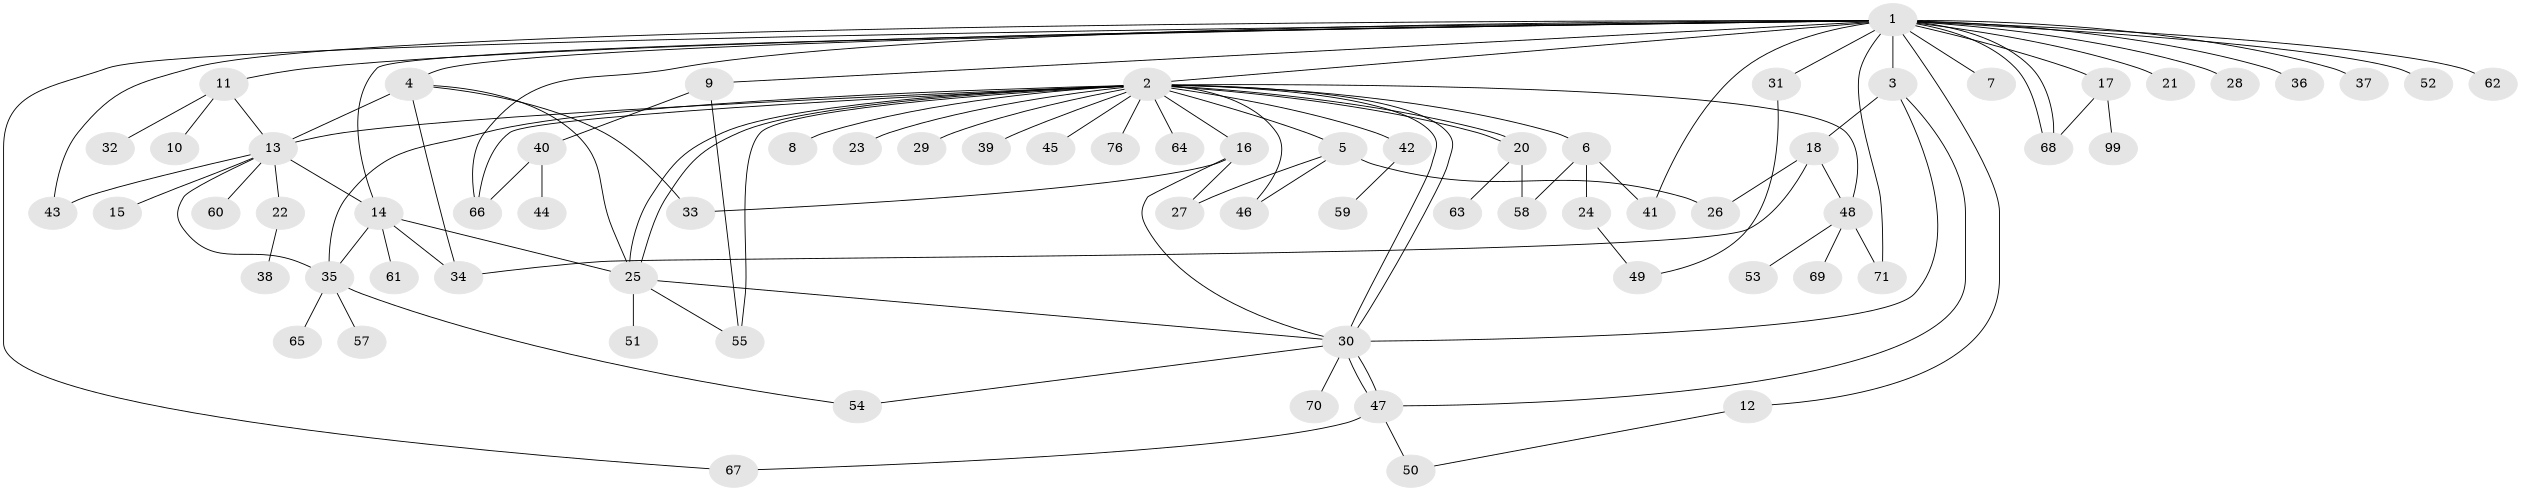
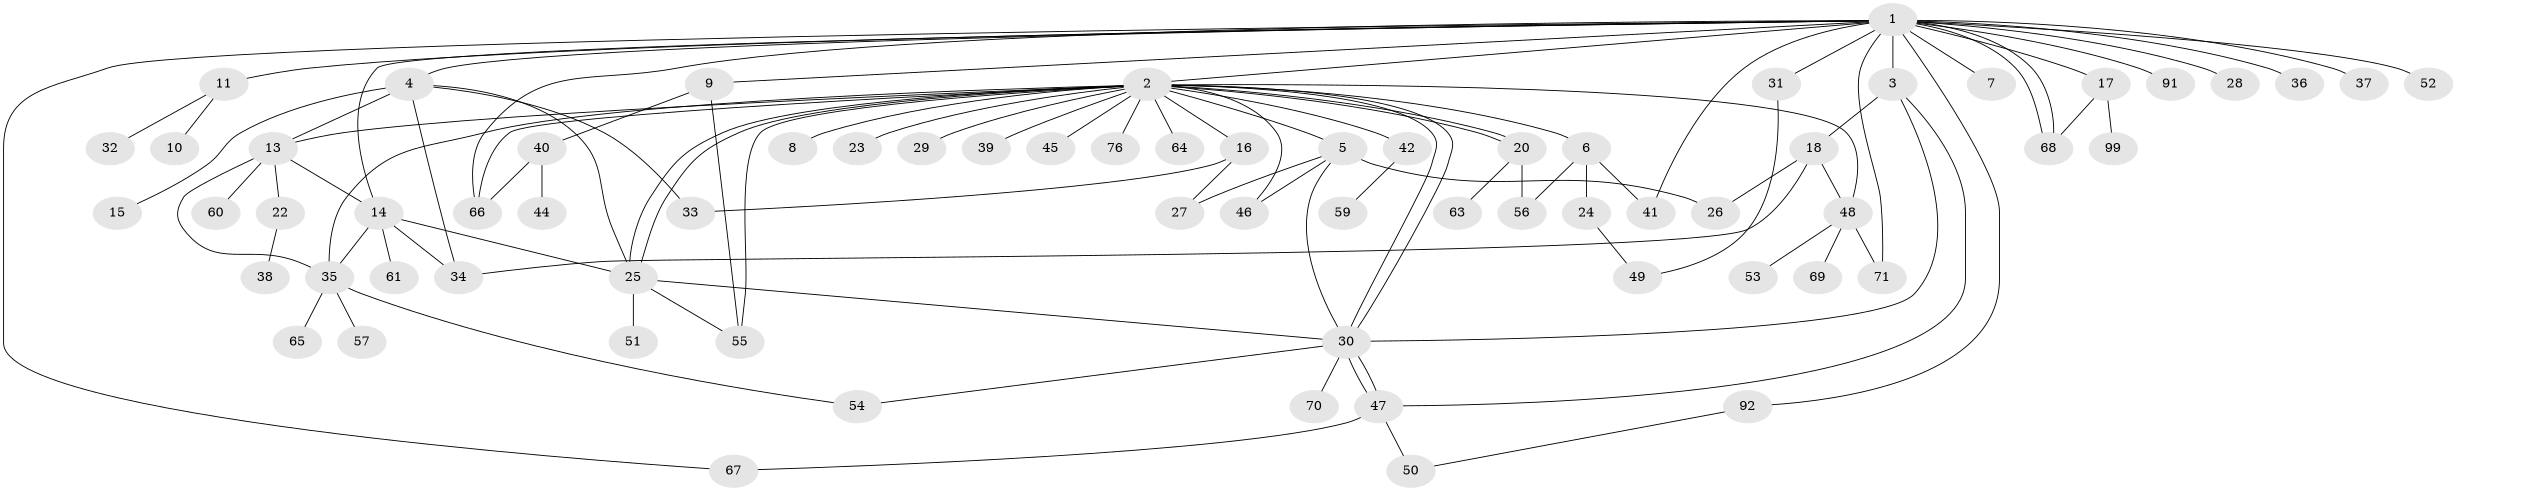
  graph {
    node [color=gray90 style=filled]
    1
    2
    3
    4
    7
    9
    11
-   12
+   12 [label=92]
    14
    17
-   21
+   21 [label=91]
    28
    31
    36
    37
    41
-   43
    52
-   62
    66
    67
    68
    71
    5
    6
    8
    13
    16
    20
    23
    25
    29
    30
    35
    39
    42
    45
    46
    48
    55
    n41 [label=76]
    64
    18
    47
    33
    34
    40
    10
    32
    50
    61
    n52 [label=99]
    49
    26
    27
    24
-   58
+   58 [label=56]
    15
    22
    60
    63
    51
    54
    70
    57
    65
    59
    53
    69
    44
    38
    1 -- 2
    1 -- 3
    1 -- 4
    1 -- 7
    1 -- 9
    1 -- 11
    1 -- 12
    1 -- 14
    1 -- 17
    1 -- 21
    1 -- 28
    1 -- 31
    1 -- 36
    1 -- 37
    1 -- 41
-   1 -- 43
    1 -- 52
-   1 -- 62
    1 -- 66
    1 -- 67
    1 -- 68
    1 -- 68
    1 -- 71
    2 -- 66
    2 -- 5
    2 -- 6
    2 -- 8
    2 -- 13
    2 -- 16
    2 -- 20
    2 -- 20
    2 -- 23
    2 -- 25
    2 -- 25
    2 -- 29
    2 -- 30
    2 -- 30
    2 -- 35
    2 -- 39
    2 -- 42
    2 -- 45
    2 -- 46
    2 -- 48
    2 -- 55
    2 -- n41
    2 -- 64
    3 -- 30
    3 -- 18
    3 -- 47
    4 -- 13
    4 -- 25
    4 -- 33
    4 -- 34
    9 -- 55
    9 -- 40
-   11 -- 13
    11 -- 10
    11 -- 32
    12 -- 50
    14 -- 25
    14 -- 35
    14 -- 34
    14 -- 61
    17 -- 68
    17 -- n52
    31 -- 49
    5 -- 46
    5 -- 26
    5 -- 27
    6 -- 41
    6 -- 24
    6 -- 58
    13 -- 14
-   13 -- 43
    13 -- 35
-   13 -- 15
+   4 -- 15
    13 -- 22
    13 -- 60
-   16 -- 30
+   5 -- 30
    16 -- 33
    16 -- 27
    20 -- 58
    20 -- 63
    25 -- 30
    25 -- 55
    25 -- 51
    30 -- 47
    30 -- 47
    30 -- 54
    30 -- 70
    35 -- 54
    35 -- 57
    35 -- 65
    42 -- 59
    48 -- 71
    48 -- 53
    48 -- 69
    18 -- 48
    18 -- 34
    18 -- 26
    47 -- 67
    47 -- 50
    40 -- 66
    40 -- 44
    24 -- 49
    22 -- 38
  }
